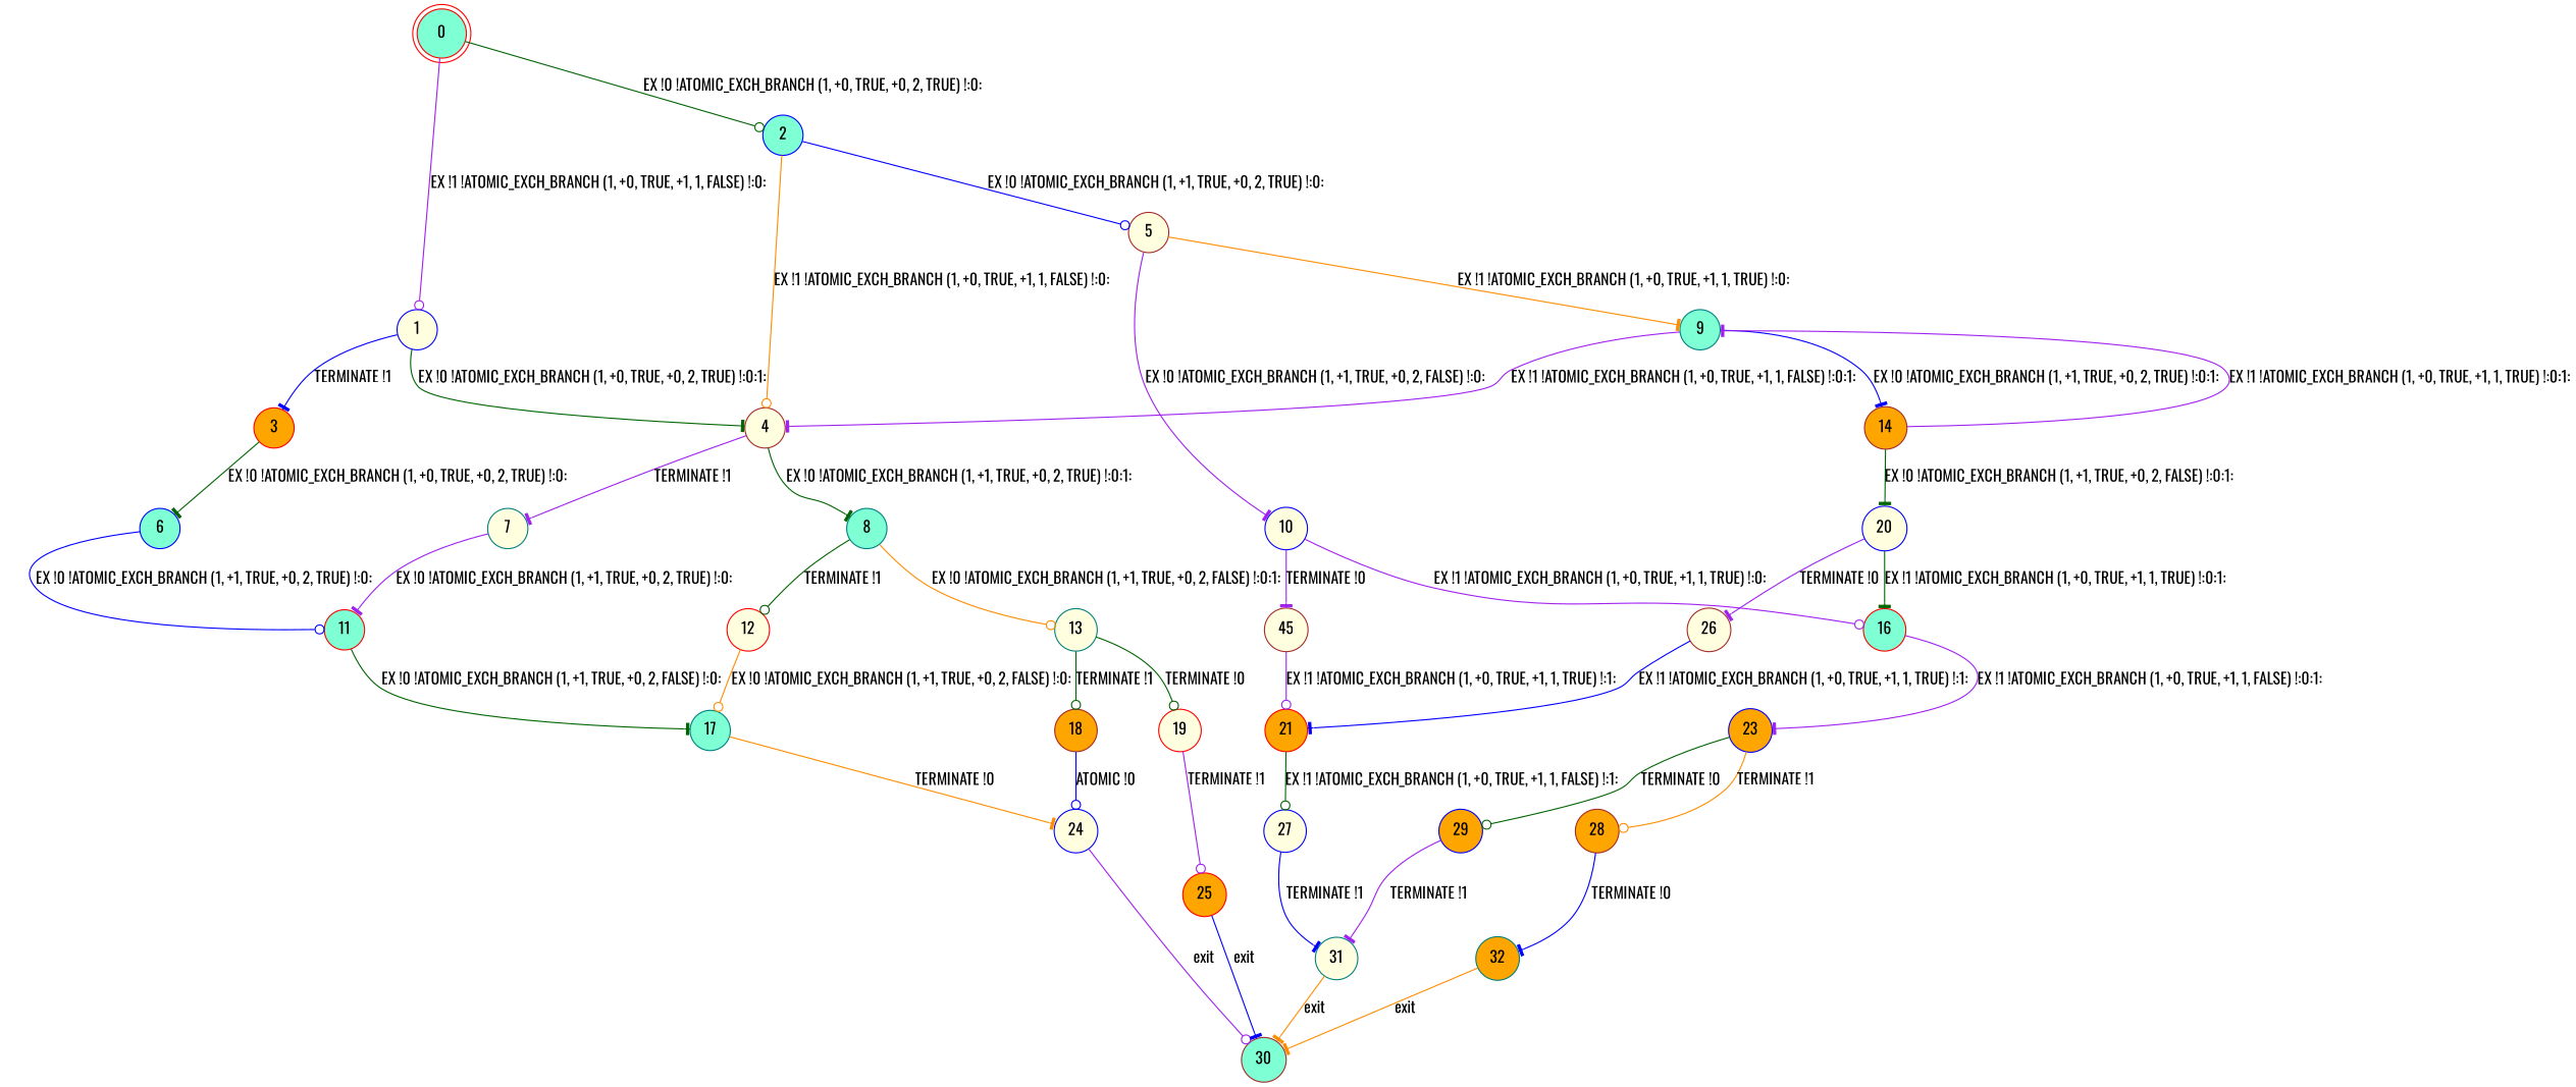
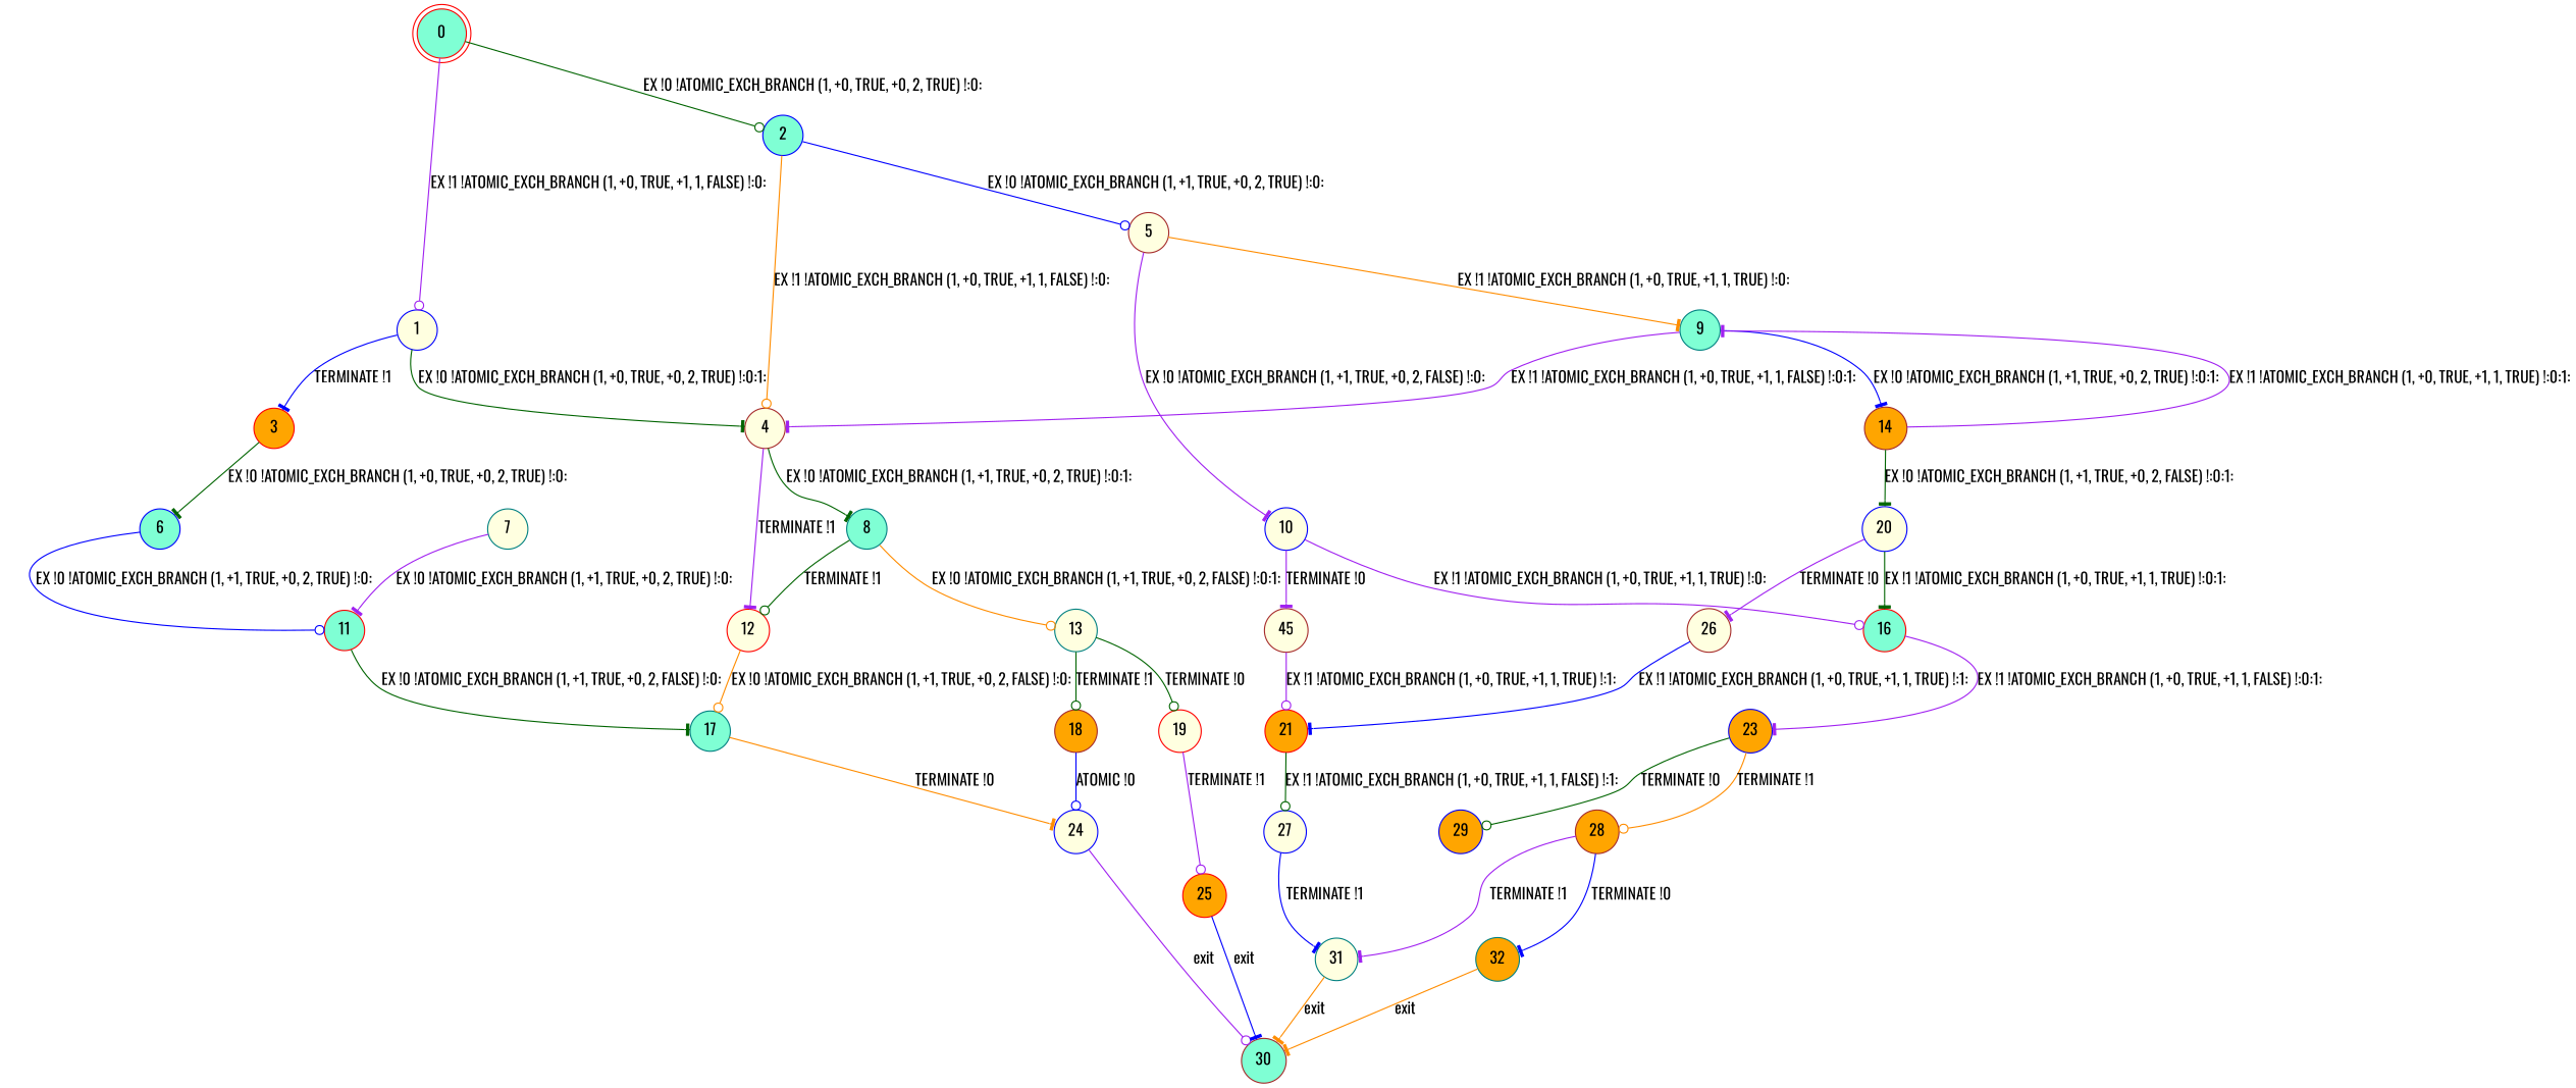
  digraph {
    fontname=Oswald
    node [color=blue fillcolor=lightyellow fontname=Oswald shape=circle style=filled]
    edge [arrowhead=tee color=purple fontname=Oswald]
    0 [color=red fillcolor=aquamarine peripheries=2]
    1
    2 [fillcolor=aquamarine]
    3 [color=red fillcolor=orange]
    4 [color=brown]
    5 [color=brown]
    6 [fillcolor=aquamarine]
    7 [color=teal]
    8 [color=teal fillcolor=aquamarine]
    9 [color=teal fillcolor=aquamarine]
    10
    11 [color=red fillcolor=aquamarine]
    12 [color=red]
    13 [color=teal]
    14 [color=brown fillcolor=orange]
    n16 [color=brown label=45]
    16 [color=red fillcolor=aquamarine]
    17 [color=teal fillcolor=aquamarine]
    18 [color=brown fillcolor=orange]
    19 [color=red]
    20
    21 [color=red fillcolor=orange]
    23 [fillcolor=orange]
    24
    25 [color=red fillcolor=orange]
    26 [color=brown]
    27
    28 [color=brown fillcolor=orange]
    29 [fillcolor=orange]
    30 [color=brown fillcolor=aquamarine]
    31 [color=teal]
    32 [color=teal fillcolor=orange]
    0 -> 1 [arrowhead=odot label="EX !1 !ATOMIC_EXCH_BRANCH (1, +0, TRUE, +1, 1, FALSE) !:0:"]
    0 -> 2 [arrowhead=odot color=darkgreen label="EX !0 !ATOMIC_EXCH_BRANCH (1, +0, TRUE, +0, 2, TRUE) !:0:"]
    1 -> 3 [color=blue label="TERMINATE !1"]
    1 -> 4 [color=darkgreen label="EX !0 !ATOMIC_EXCH_BRANCH (1, +0, TRUE, +0, 2, TRUE) !:0:1:"]
    2 -> 4 [arrowhead=odot color=darkorange label="EX !1 !ATOMIC_EXCH_BRANCH (1, +0, TRUE, +1, 1, FALSE) !:0:"]
    2 -> 5 [arrowhead=odot color=blue label="EX !0 !ATOMIC_EXCH_BRANCH (1, +1, TRUE, +0, 2, TRUE) !:0:"]
    3 -> 6 [color=darkgreen label="EX !0 !ATOMIC_EXCH_BRANCH (1, +0, TRUE, +0, 2, TRUE) !:0:"]
-   4 -> 7 [label="TERMINATE !1"]
+   4 -> 12 [label="TERMINATE !1"]
    4 -> 8 [color=darkgreen label="EX !0 !ATOMIC_EXCH_BRANCH (1, +1, TRUE, +0, 2, TRUE) !:0:1:"]
    5 -> 9 [color=darkorange label="EX !1 !ATOMIC_EXCH_BRANCH (1, +0, TRUE, +1, 1, TRUE) !:0:"]
    5 -> 10 [label="EX !0 !ATOMIC_EXCH_BRANCH (1, +1, TRUE, +0, 2, FALSE) !:0:"]
    6 -> 11 [arrowhead=odot color=blue label="EX !0 !ATOMIC_EXCH_BRANCH (1, +1, TRUE, +0, 2, TRUE) !:0:"]
    7 -> 11 [label="EX !0 !ATOMIC_EXCH_BRANCH (1, +1, TRUE, +0, 2, TRUE) !:0:"]
    8 -> 12 [arrowhead=odot color=darkgreen label="TERMINATE !1"]
    8 -> 13 [arrowhead=odot color=darkorange label="EX !0 !ATOMIC_EXCH_BRANCH (1, +1, TRUE, +0, 2, FALSE) !:0:1:"]
    9 -> 4 [label="EX !1 !ATOMIC_EXCH_BRANCH (1, +0, TRUE, +1, 1, FALSE) !:0:1:"]
    9 -> 14 [color=blue label="EX !0 !ATOMIC_EXCH_BRANCH (1, +1, TRUE, +0, 2, TRUE) !:0:1:"]
    10 -> n16 [label="TERMINATE !0"]
    10 -> 16 [arrowhead=odot label="EX !1 !ATOMIC_EXCH_BRANCH (1, +0, TRUE, +1, 1, TRUE) !:0:"]
    11 -> 17 [color=darkgreen label="EX !0 !ATOMIC_EXCH_BRANCH (1, +1, TRUE, +0, 2, FALSE) !:0:"]
    12 -> 17 [arrowhead=odot color=darkorange label="EX !0 !ATOMIC_EXCH_BRANCH (1, +1, TRUE, +0, 2, FALSE) !:0:"]
    13 -> 18 [arrowhead=odot color=darkgreen label="TERMINATE !1"]
    13 -> 19 [arrowhead=odot color=darkgreen label="TERMINATE !0"]
    14 -> 9 [label="EX !1 !ATOMIC_EXCH_BRANCH (1, +0, TRUE, +1, 1, TRUE) !:0:1:"]
    14 -> 20 [color=darkgreen label="EX !0 !ATOMIC_EXCH_BRANCH (1, +1, TRUE, +0, 2, FALSE) !:0:1:"]
    n16 -> 21 [arrowhead=odot label="EX !1 !ATOMIC_EXCH_BRANCH (1, +0, TRUE, +1, 1, TRUE) !:1:"]
    16 -> 23 [label="EX !1 !ATOMIC_EXCH_BRANCH (1, +0, TRUE, +1, 1, FALSE) !:0:1:"]
    17 -> 24 [color=darkorange label="TERMINATE !0"]
    18 -> 24 [arrowhead=odot color=blue label="ATOMIC !0"]
    19 -> 25 [arrowhead=odot label="TERMINATE !1"]
    20 -> 16 [color=darkgreen label="EX !1 !ATOMIC_EXCH_BRANCH (1, +0, TRUE, +1, 1, TRUE) !:0:1:"]
    20 -> 26 [label="TERMINATE !0"]
    21 -> 27 [arrowhead=odot color=darkgreen label="EX !1 !ATOMIC_EXCH_BRANCH (1, +0, TRUE, +1, 1, FALSE) !:1:"]
    23 -> 28 [arrowhead=odot color=darkorange label="TERMINATE !1"]
    23 -> 29 [arrowhead=odot color=darkgreen label="TERMINATE !0"]
    24 -> 30 [arrowhead=odot label=exit]
    25 -> 30 [color=blue label=exit]
    26 -> 21 [color=blue label="EX !1 !ATOMIC_EXCH_BRANCH (1, +0, TRUE, +1, 1, TRUE) !:1:"]
    27 -> 31 [color=blue label="TERMINATE !1"]
    28 -> 32 [color=blue label="TERMINATE !0"]
-   29 -> 31 [label="TERMINATE !1"]
+   28 -> 31 [label="TERMINATE !1"]
    31 -> 30 [color=darkorange label=exit]
    32 -> 30 [color=darkorange label=exit]
  }
